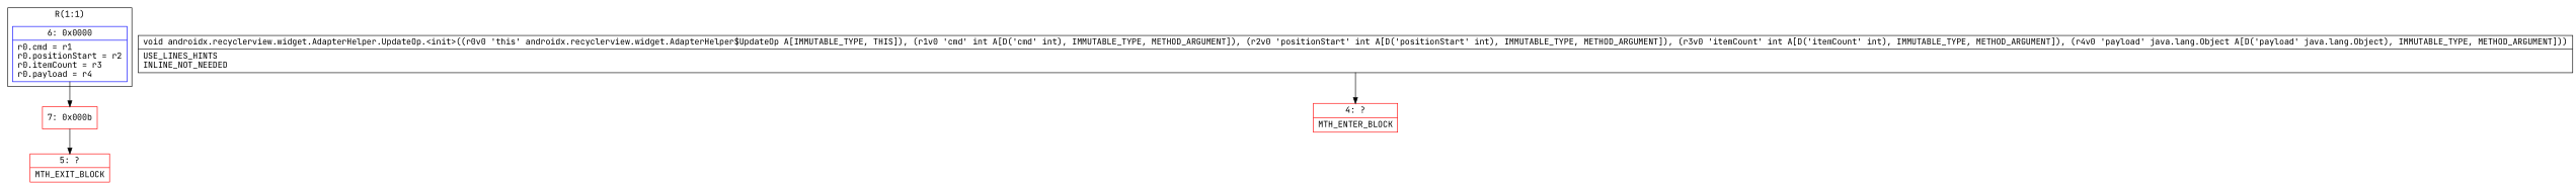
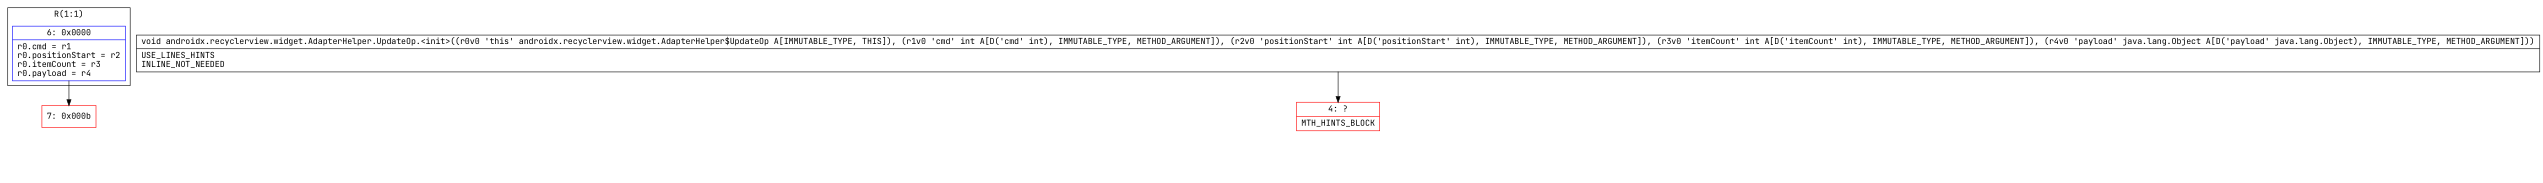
  digraph {
    fontname="JetBrains Mono"
    node [color=red fontname="JetBrains Mono" shape=record]
    edge [fontname="JetBrains Mono"]
    n1 [color=blue label="{6\:\ 0x0000|r0.cmd = r1\lr0.positionStart = r2\lr0.itemCount = r3\lr0.payload = r4\l}"]
    n2 [label="{7\:\ 0x000b}"]
-   n3 [label="{5\:\ ?|MTH_EXIT_BLOCK\l}"]
-   n4 [label="{4\:\ ?|MTH_ENTER_BLOCK\l}"]
+   n4 [label="{4\:\ ?|MTH_HINTS_BLOCK\l}"]
    n5 [label="{void androidx.recyclerview.widget.AdapterHelper.UpdateOp.\<init\>((r0v0 'this' androidx.recyclerview.widget.AdapterHelper$UpdateOp A[IMMUTABLE_TYPE, THIS]), (r1v0 'cmd' int A[D('cmd' int), IMMUTABLE_TYPE, METHOD_ARGUMENT]), (r2v0 'positionStart' int A[D('positionStart' int), IMMUTABLE_TYPE, METHOD_ARGUMENT]), (r3v0 'itemCount' int A[D('itemCount' int), IMMUTABLE_TYPE, METHOD_ARGUMENT]), (r4v0 'payload' java.lang.Object A[D('payload' java.lang.Object), IMMUTABLE_TYPE, METHOD_ARGUMENT]))  | USE_LINES_HINTS\lINLINE_NOT_NEEDED\l}" color=""]
    subgraph cluster_1 {
      label="R(1:1)"
      n1
    }
    n1 -> n2
-   n2 -> n3
    n5 -> n4
  }
